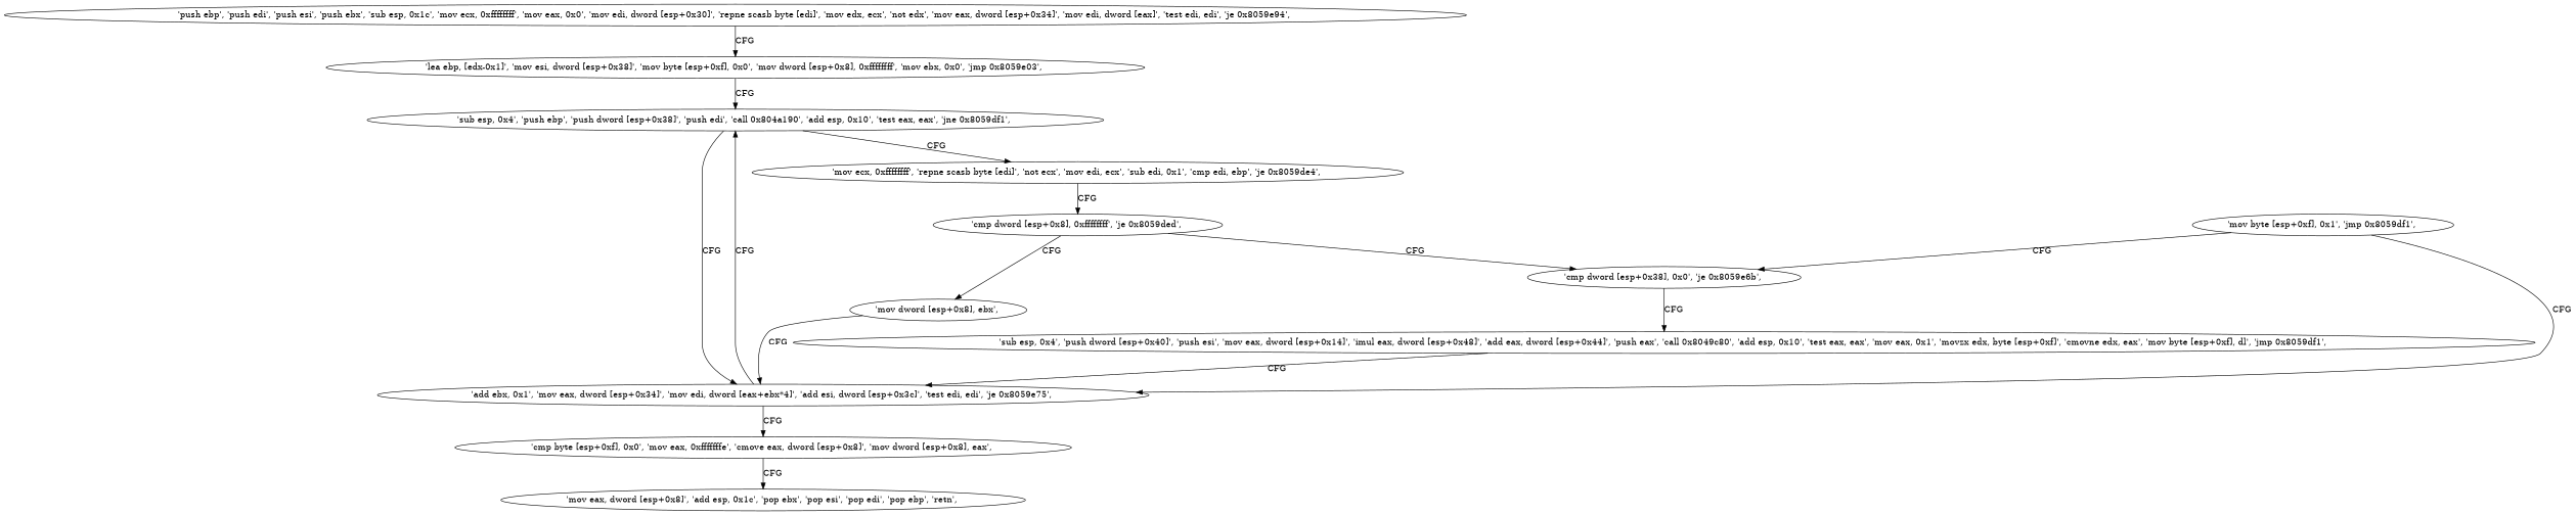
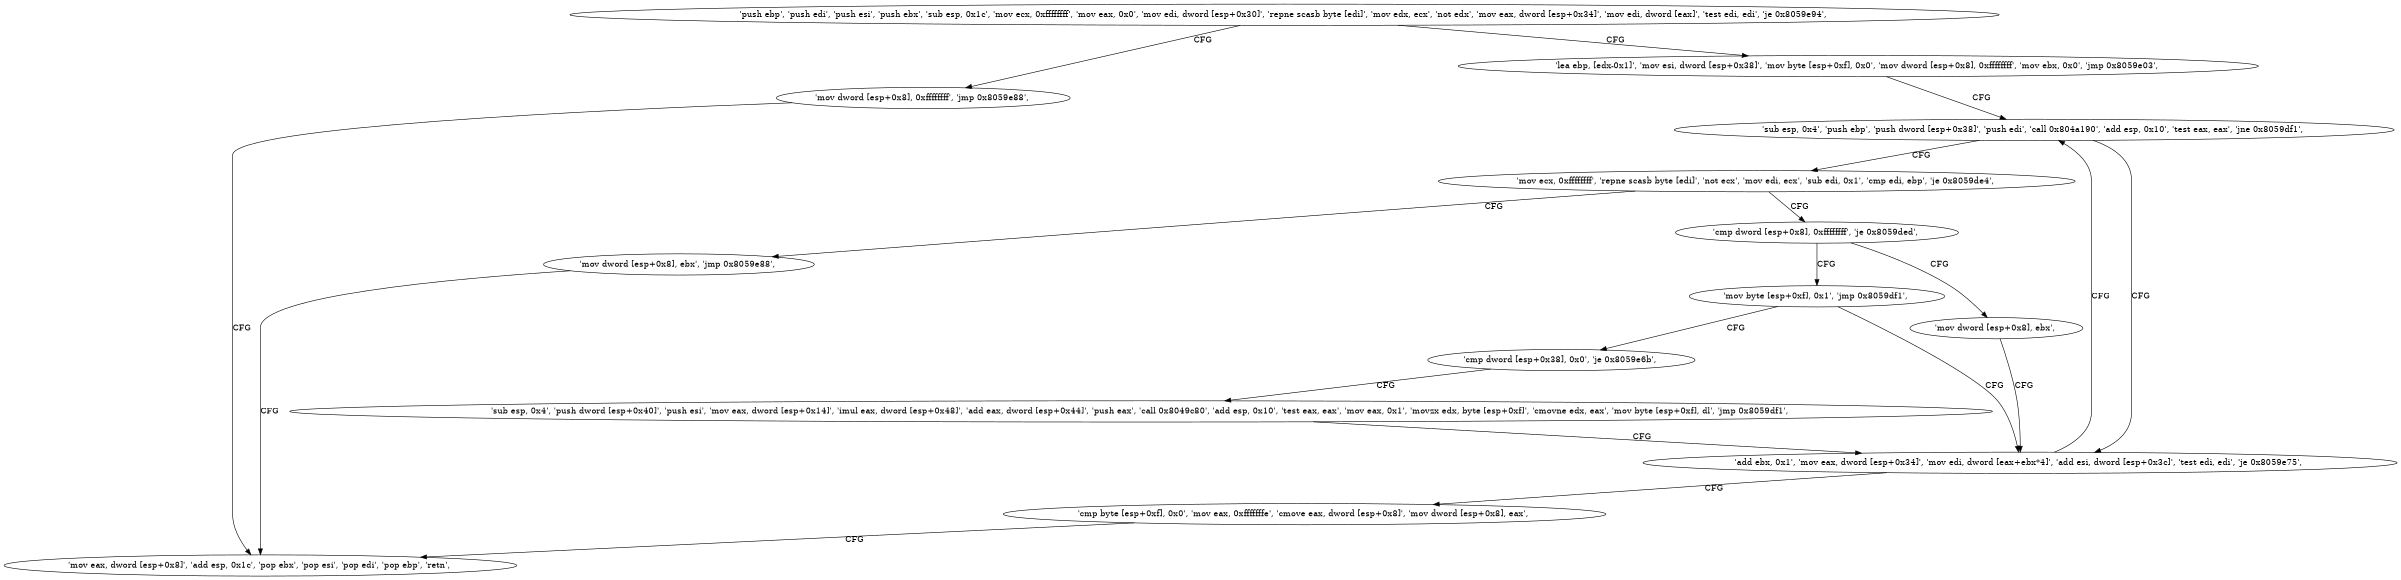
  digraph {
    n1 [label="'push ebp', 'push edi', 'push esi', 'push ebx', 'sub esp, 0x1c', 'mov ecx, 0xffffffff', 'mov eax, 0x0', 'mov edi, dword [esp+0x30]', 'repne scasb byte [edi]', 'mov edx, ecx', 'not edx', 'mov eax, dword [esp+0x34]', 'mov edi, dword [eax]', 'test edi, edi', 'je 0x8059e94', "]
+   n2 [label="'mov dword [esp+0x8], 0xffffffff', 'jmp 0x8059e88', "]
    n3 [label="'lea ebp, [edx-0x1]', 'mov esi, dword [esp+0x38]', 'mov byte [esp+0xf], 0x0', 'mov dword [esp+0x8], 0xffffffff', 'mov ebx, 0x0', 'jmp 0x8059e03', "]
    n4 [label="'mov eax, dword [esp+0x8]', 'add esp, 0x1c', 'pop ebx', 'pop esi', 'pop edi', 'pop ebp', 'retn', "]
    n5 [label="'sub esp, 0x4', 'push ebp', 'push dword [esp+0x38]', 'push edi', 'call 0x804a190', 'add esp, 0x10', 'test eax, eax', 'jne 0x8059df1', "]
    n6 [label="'add ebx, 0x1', 'mov eax, dword [esp+0x34]', 'mov edi, dword [eax+ebx*4]', 'add esi, dword [esp+0x3c]', 'test edi, edi', 'je 0x8059e75', "]
    n7 [label="'mov ecx, 0xffffffff', 'repne scasb byte [edi]', 'not ecx', 'mov edi, ecx', 'sub edi, 0x1', 'cmp edi, ebp', 'je 0x8059de4', "]
    n8 [label="'cmp byte [esp+0xf], 0x0', 'mov eax, 0xfffffffe', 'cmove eax, dword [esp+0x8]', 'mov dword [esp+0x8], eax', "]
+   n9 [label="'mov dword [esp+0x8], ebx', 'jmp 0x8059e88', "]
    n10 [label="'cmp dword [esp+0x8], 0xffffffff', 'je 0x8059ded', "]
    n11 [label="'mov dword [esp+0x8], ebx', "]
    n12 [label="'cmp dword [esp+0x38], 0x0', 'je 0x8059e6b', "]
    n13 [label="'sub esp, 0x4', 'push dword [esp+0x40]', 'push esi', 'mov eax, dword [esp+0x14]', 'imul eax, dword [esp+0x48]', 'add eax, dword [esp+0x44]', 'push eax', 'call 0x8049c80', 'add esp, 0x10', 'test eax, eax', 'mov eax, 0x1', 'movzx edx, byte [esp+0xf]', 'cmovne edx, eax', 'mov byte [esp+0xf], dl', 'jmp 0x8059df1', "]
    n14 [label="'mov byte [esp+0xf], 0x1', 'jmp 0x8059df1', "]
+   n1 -> n2 [label=CFG]
    n1 -> n3 [label=CFG]
+   n2 -> n4 [label=CFG]
    n3 -> n5 [label=CFG]
    n5 -> n6 [label=CFG]
    n5 -> n7 [label=CFG]
    n6 -> n5 [label=CFG]
    n6 -> n8 [label=CFG]
+   n7 -> n9 [label=CFG]
    n7 -> n10 [label=CFG]
    n8 -> n4 [label=CFG]
+   n9 -> n4 [label=CFG]
    n10 -> n11 [label=CFG]
-   n10 -> n12 [label=CFG]
+   n10 -> n14 [label=CFG]
    n11 -> n6 [label=CFG]
    n12 -> n13 [label=CFG]
    n13 -> n6 [label=CFG]
    n14 -> n6 [label=CFG]
    n14 -> n12 [label=CFG]
  }
